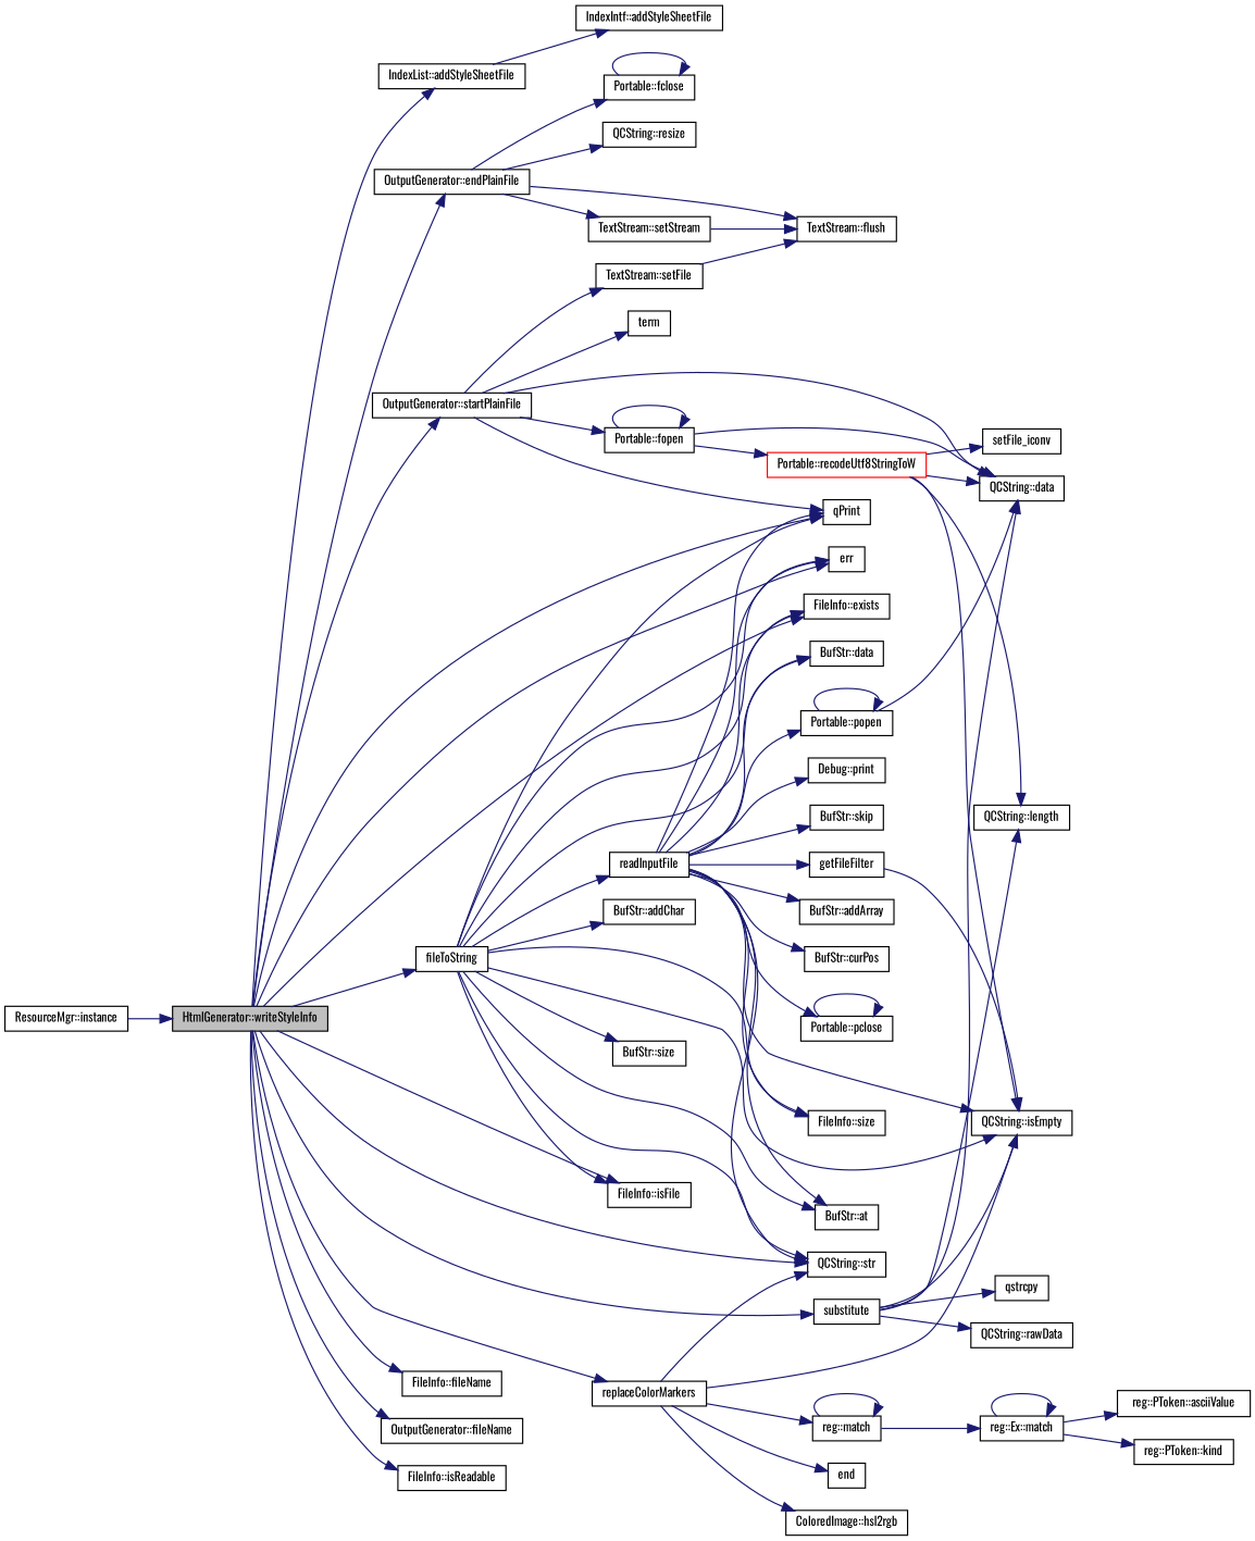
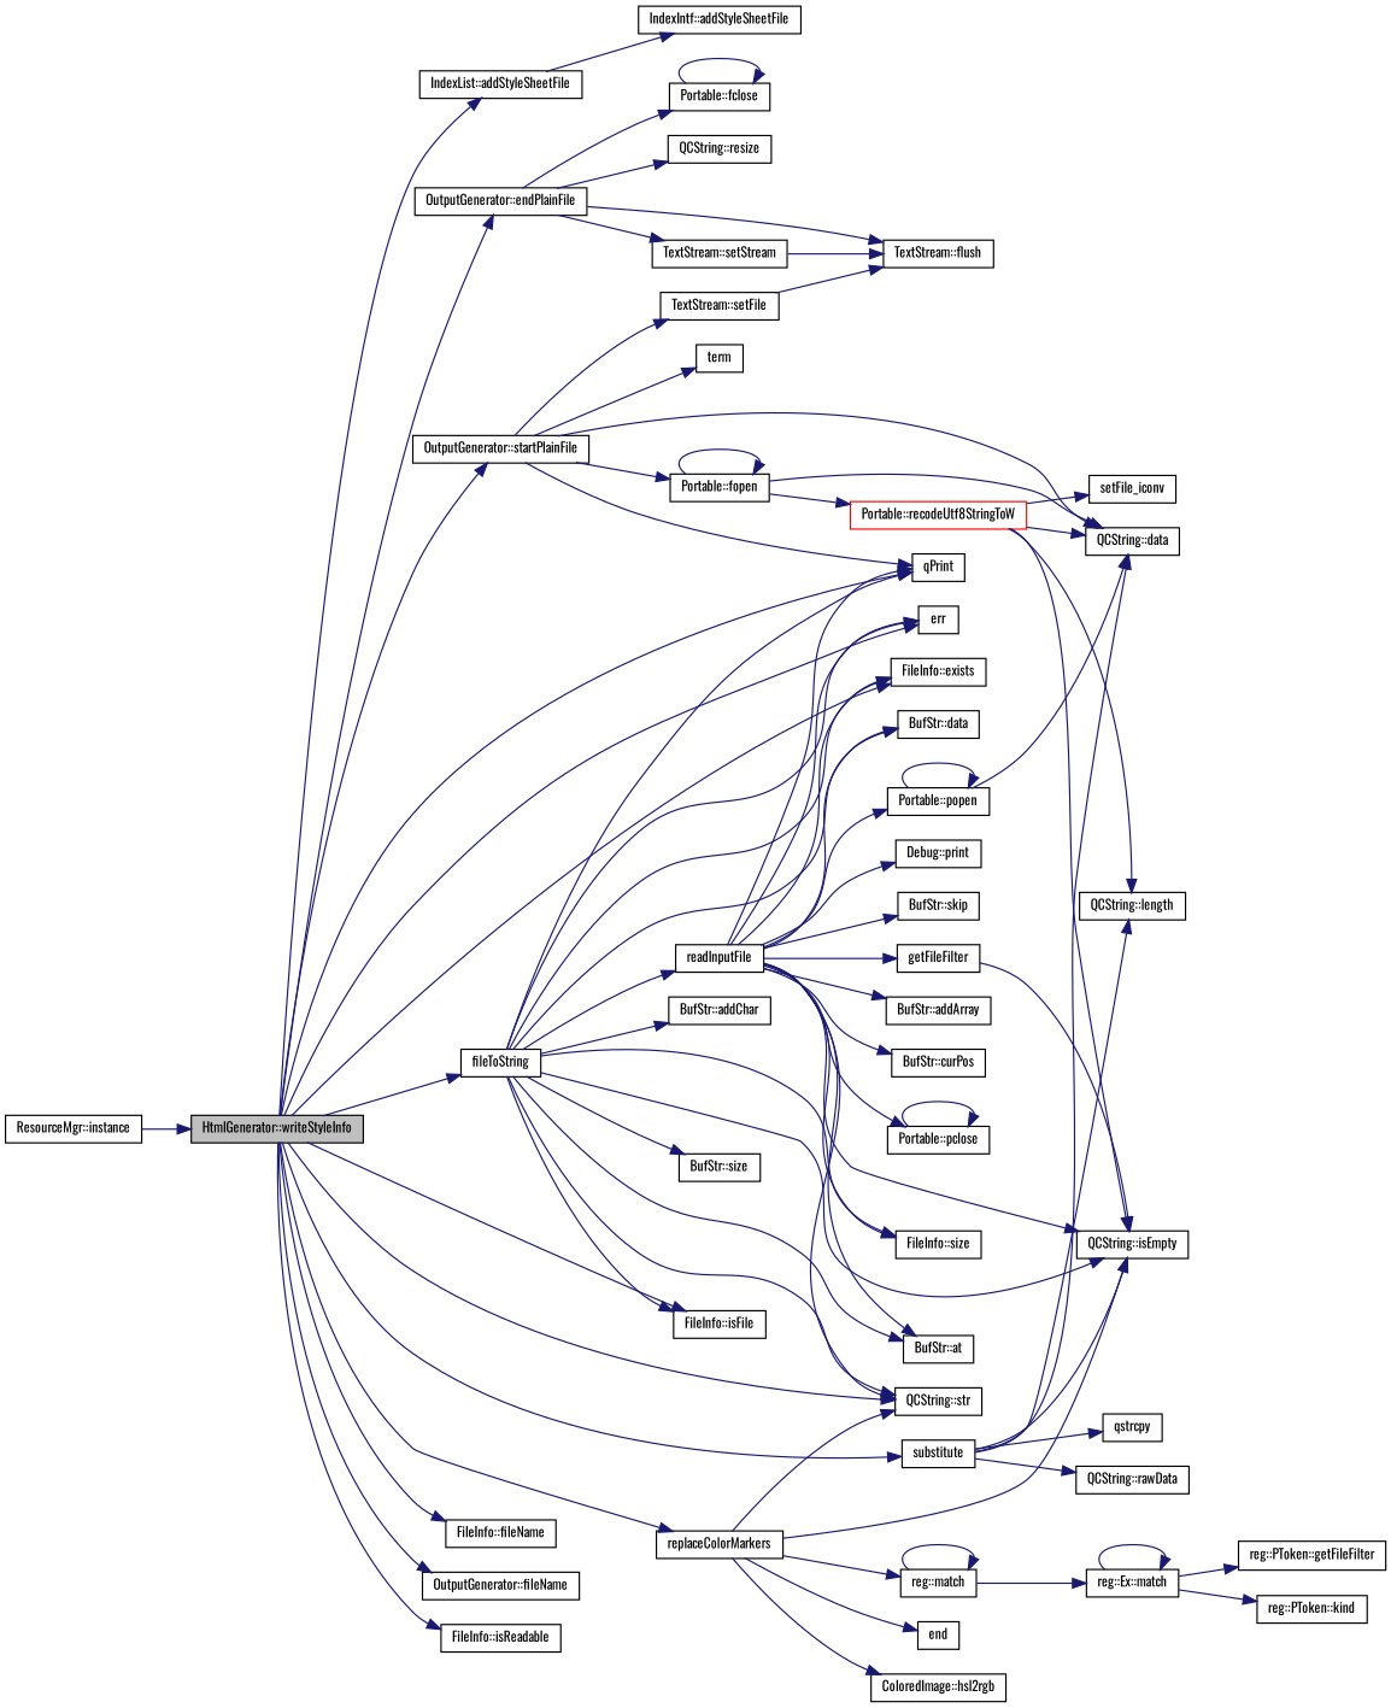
  digraph {
    fontname=Oswald
    rankdir=LR
    node [color=black fillcolor=white fontname=Oswald fontsize=10 shape=record style=filled]
    edge [color=midnightblue fontname=Oswald fontsize=10 labelfontname=Helvetica labelfontsize=10 style=solid]
    n1 [fillcolor=grey75 fontcolor=black height=0.2 label="HtmlGenerator::writeStyleInfo" width=0.4]
    n2 [height=0.2 label="IndexList::addStyleSheetFile" width=0.4]
    n3 [height=0.2 label="OutputGenerator::endPlainFile" width=0.4]
    n4 [height=0.2 label=err width=0.4]
    n5 [height=0.2 label="FileInfo::exists" width=0.4]
    n6 [height=0.2 label="FileInfo::fileName" width=0.4]
    n7 [height=0.2 label="OutputGenerator::fileName" width=0.4]
    n8 [height=0.2 label=fileToString width=0.4]
    n9 [height=0.2 label="FileInfo::isFile" width=0.4]
    n10 [height=0.2 label=qPrint width=0.4]
    n11 [height=0.2 label="QCString::str" width=0.4]
    n12 [height=0.2 label="FileInfo::isReadable" width=0.4]
    n13 [height=0.2 label=replaceColorMarkers width=0.4]
    n14 [height=0.2 label="OutputGenerator::startPlainFile" width=0.4]
    n15 [height=0.2 label=substitute width=0.4]
    n16 [height=0.2 label="IndexIntf::addStyleSheetFile" width=0.4]
    n17 [height=0.2 label="Portable::fclose" width=0.4]
    n18 [height=0.2 label="TextStream::flush" width=0.4]
    n19 [height=0.2 label="QCString::resize" width=0.4]
    n20 [height=0.2 label="TextStream::setStream" width=0.4]
    n21 [height=0.2 label="BufStr::addChar" width=0.4]
    n22 [height=0.2 label="BufStr::at" width=0.4]
    n23 [height=0.2 label="BufStr::data" width=0.4]
    n24 [height=0.2 label="QCString::isEmpty" width=0.4]
    n25 [height=0.2 label=readInputFile width=0.4]
    n26 [height=0.2 label="FileInfo::size" width=0.4]
    n27 [height=0.2 label="BufStr::size" width=0.4]
    n28 [height=0.2 label="ResourceMgr::instance" width=0.4]
    n29 [height=0.2 label=end width=0.4]
    n30 [height=0.2 label="ColoredImage::hsl2rgb" width=0.4]
    n31 [height=0.2 label="reg::match" width=0.4]
    n32 [height=0.2 label="QCString::data" width=0.4]
    n33 [height=0.2 label="Portable::fopen" width=0.4]
    n34 [height=0.2 label="TextStream::setFile" width=0.4]
    n35 [height=0.2 label=term width=0.4]
    n36 [height=0.2 label="QCString::length" width=0.4]
    n37 [height=0.2 label=qstrcpy width=0.4]
    n38 [height=0.2 label="QCString::rawData" width=0.4]
    n39 [height=0.2 label="BufStr::addArray" width=0.4]
    n40 [height=0.2 label="BufStr::curPos" width=0.4]
    n41 [height=0.2 label=getFileFilter width=0.4]
    n42 [height=0.2 label="Portable::pclose" width=0.4]
    n43 [height=0.2 label="Portable::popen" width=0.4]
    n44 [height=0.2 label="Debug::print" width=0.4]
    n45 [height=0.2 label="BufStr::skip" width=0.4]
    n46 [height=0.2 label="reg::Ex::match" width=0.4]
-   n47 [height=0.2 label="reg::PToken::asciiValue" width=0.4]
+   n47 [height=0.2 label="reg::PToken::getFileFilter" width=0.4]
    n48 [height=0.2 label="reg::PToken::kind" width=0.4]
    n49 [color=red height=0.2 label="Portable::recodeUtf8StringToW" width=0.4]
    n50 [height=0.2 label=setFile_iconv width=0.4]
    n1 -> n2
    n1 -> n3
    n1 -> n4
    n1 -> n5
    n1 -> n6
    n1 -> n7
    n1 -> n8
    n1 -> n9
    n1 -> n10
    n1 -> n11
    n1 -> n12
    n1 -> n13
    n1 -> n14
    n1 -> n15
    n2 -> n16
    n3 -> n17
    n3 -> n18
    n3 -> n19
    n3 -> n20
    n8 -> n4
    n8 -> n5
    n8 -> n9
    n8 -> n10
    n8 -> n11
    n8 -> n21
    n8 -> n22
    n8 -> n23
    n8 -> n24
    n8 -> n25
    n8 -> n26
    n8 -> n27
    n13 -> n11
    n13 -> n24
    n13 -> n29
    n13 -> n30
    n13 -> n31
    n14 -> n10
    n14 -> n32
    n14 -> n33
    n14 -> n34
    n14 -> n35
    n15 -> n24
    n15 -> n32
    n15 -> n36
    n15 -> n37
    n15 -> n38
    n17 -> n17
    n20 -> n18
    n25 -> n4
    n25 -> n5
    n25 -> n10
    n25 -> n11
    n25 -> n22
    n25 -> n23
    n25 -> n24
    n25 -> n26
    n25 -> n39
    n25 -> n40
    n25 -> n41
    n25 -> n42
    n25 -> n43
    n25 -> n44
    n25 -> n45
    n28 -> n1
    n31 -> n31
    n31 -> n46
    n33 -> n32
    n33 -> n33
    n33 -> n49
    n34 -> n18
    n41 -> n24
    n42 -> n42
    n43 -> n32
    n43 -> n43
    n46 -> n46
    n46 -> n47
    n46 -> n48
    n49 -> n24
    n49 -> n32
    n49 -> n36
    n49 -> n50
  }
